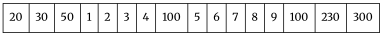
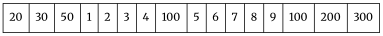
  digraph {
    rankdir=LR
    fontname=Merriweather
-   n1 [label="{ 20|30|50|1|2|3|4|100|5|6|7|8|9|100|230|300}" shape=record fontname=Merriweather]
+   n1 [label="{ 20|30|50|1|2|3|4|100|5|6|7|8|9|100|200|300}" shape=record fontname=Merriweather]
  }
